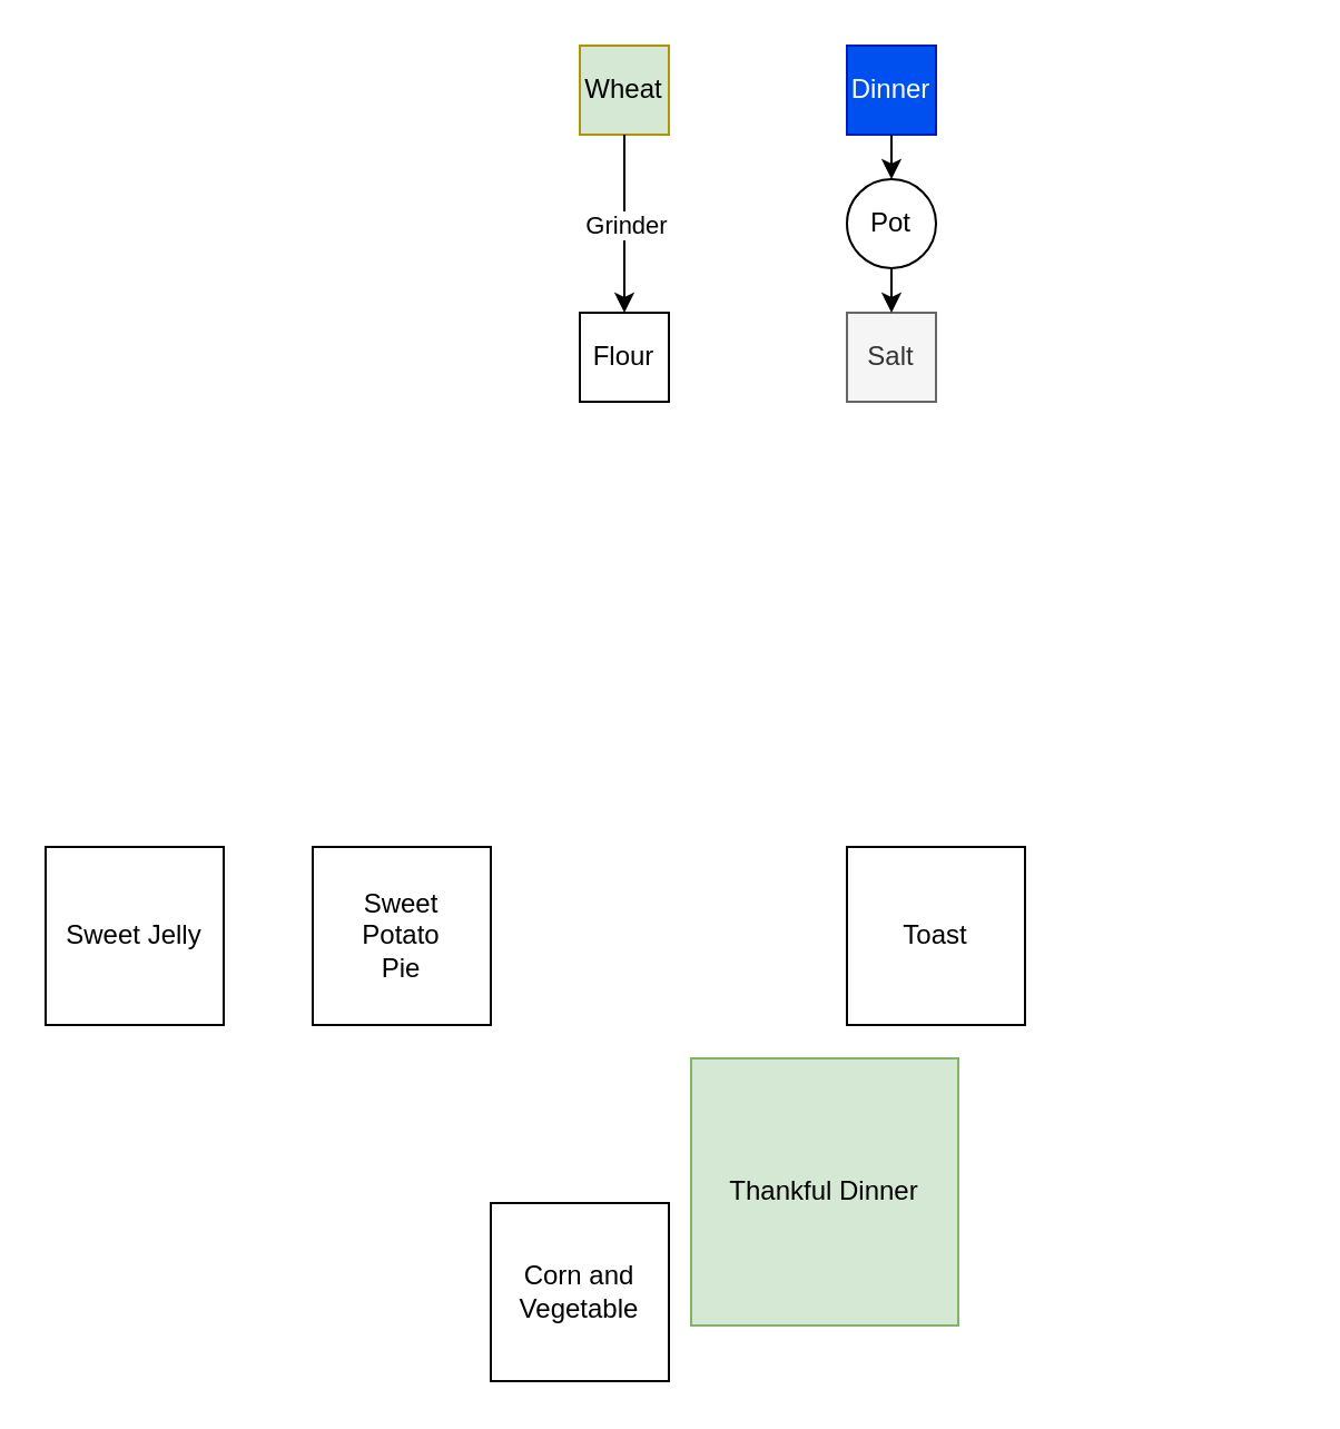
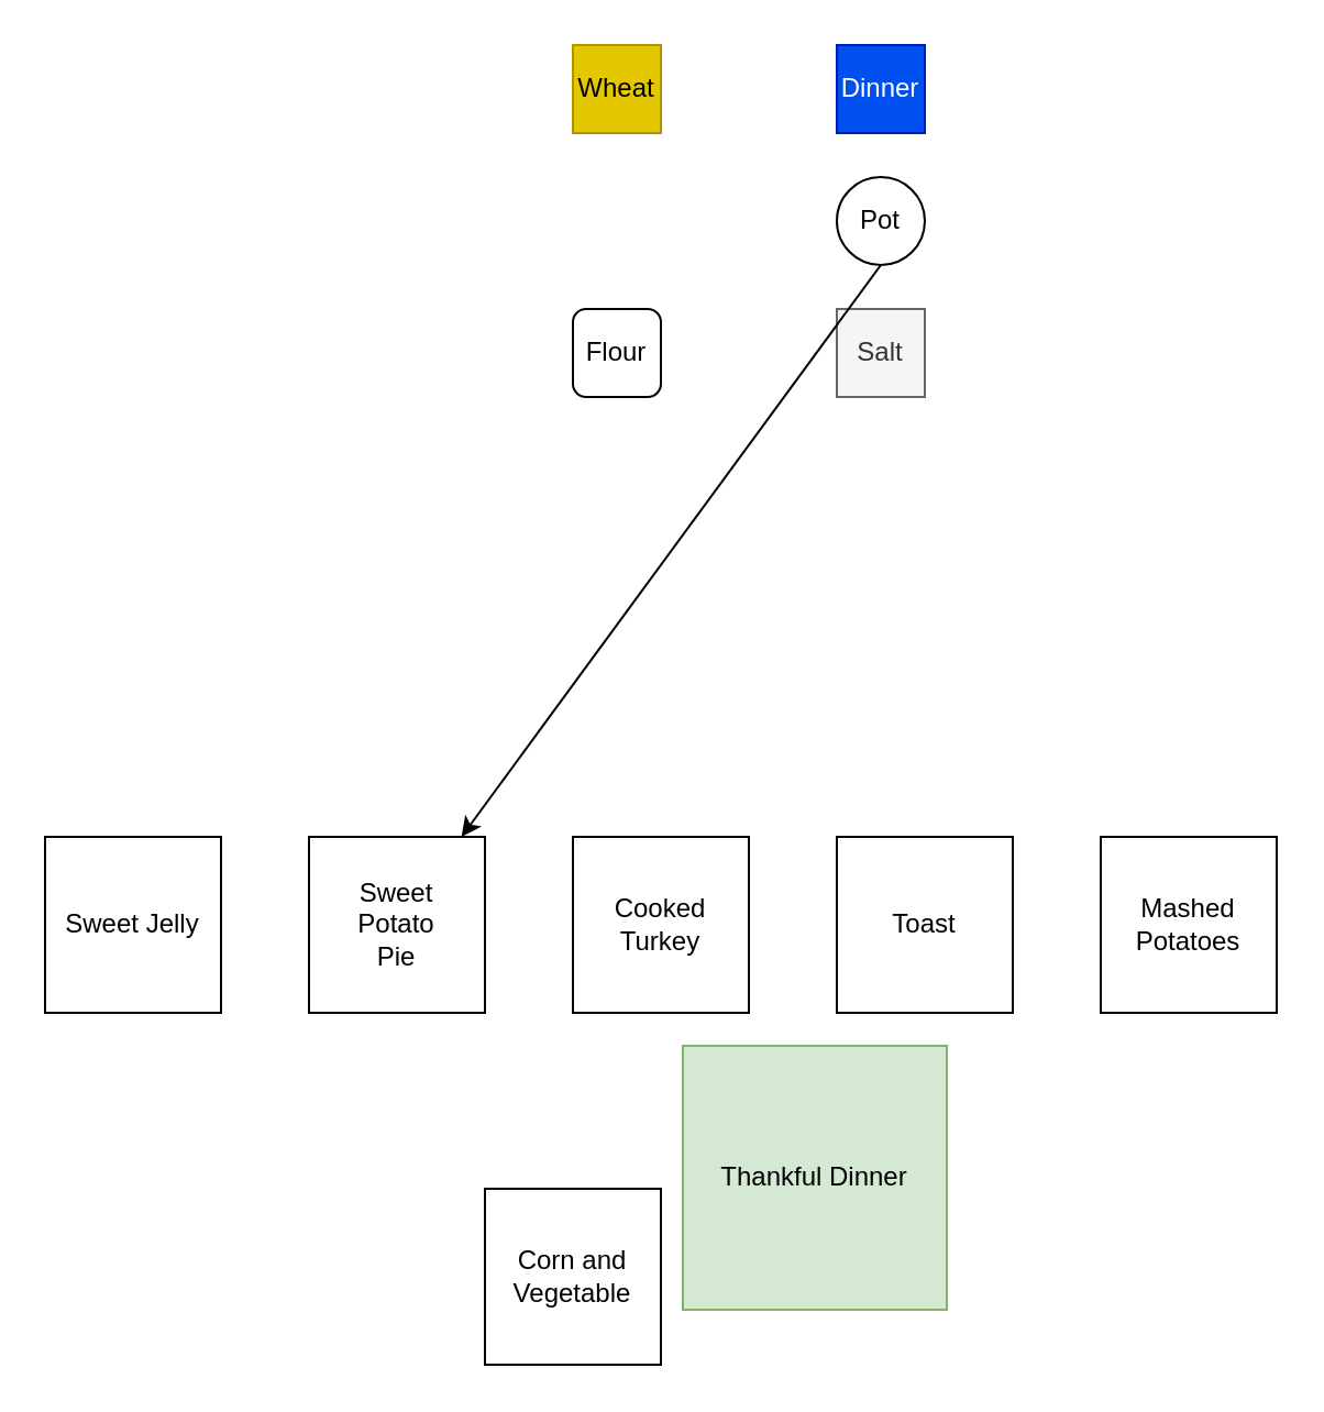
  <mxCell id="0" />
  <mxCell id="1" parent="0" />
- <mxCell id="2" value="Wheat" style="rounded=0;whiteSpace=wrap;html=1;fillColor=#d5e8d4;strokeColor=#B09500;" parent="1" vertex="1"><mxGeometry x="260" y="20" width="40" height="40" as="geometry" /></mxCell>
- <mxCell id="3" value="" style="endArrow=classic;html=1;fontColor=#000000;exitX=0.5;exitY=1;exitDx=0;exitDy=0;entryX=0.5;entryY=0;entryDx=0;entryDy=0;" parent="1" source="2" edge="1" target="7"><mxGeometry relative="1" as="geometry"><mxPoint x="300" y="110" as="sourcePoint" /><mxPoint x="280" y="100" as="targetPoint" /></mxGeometry></mxCell>
- <mxCell id="4" value="Grinder" style="edgeLabel;resizable=0;html=1;align=center;verticalAlign=middle;" parent="3" connectable="0" vertex="1"><mxGeometry relative="1" as="geometry" /></mxCell>
+ <mxCell id="2" value="Wheat" style="rounded=0;whiteSpace=wrap;html=1;fillColor=#e3c800;strokeColor=#B09500;" parent="1" vertex="1"><mxGeometry x="260" y="20" width="40" height="40" as="geometry" /></mxCell>
  <mxCell id="5" value="Dinner" style="rounded=0;whiteSpace=wrap;html=1;fontColor=#ffffff;fillColor=#0050ef;strokeColor=#001DBC;" parent="1" vertex="1"><mxGeometry x="380" y="20" width="40" height="40" as="geometry" /></mxCell>
  <mxCell id="6" value="Salt" style="rounded=0;whiteSpace=wrap;html=1;fillColor=#f5f5f5;strokeColor=#666666;fontColor=#333333;" parent="1" vertex="1"><mxGeometry x="380" y="140" width="40" height="40" as="geometry" /></mxCell>
- <mxCell id="7" value="Flour" style="rounded=0;whiteSpace=wrap;html=1;fontColor=#000000;" vertex="1" parent="1"><mxGeometry x="260" y="140" width="40" height="40" as="geometry" /></mxCell>
+ <mxCell id="7" value="Flour" style="whiteSpace=wrap;html=1;fontColor=#000000;rounded=1;" vertex="1" parent="1"><mxGeometry x="260" y="140" width="40" height="40" as="geometry" /></mxCell>
  <mxCell id="8" value="Pot" style="ellipse;whiteSpace=wrap;html=1;aspect=fixed;fontColor=#000000;" vertex="1" parent="1"><mxGeometry x="380" y="80" width="40" height="40" as="geometry" /></mxCell>
- <mxCell id="9" value="" style="endArrow=classic;html=1;fontColor=#000000;entryX=0.5;entryY=0;entryDx=0;entryDy=0;exitX=0.5;exitY=1;exitDx=0;exitDy=0;" edge="1" parent="1" source="5" target="8"><mxGeometry width="50" height="50" relative="1" as="geometry"><mxPoint x="370" y="140" as="sourcePoint" /><mxPoint x="420" y="90" as="targetPoint" /></mxGeometry></mxCell>
- <mxCell id="10" value="" style="endArrow=classic;html=1;fontColor=#000000;entryX=0.5;entryY=0;entryDx=0;entryDy=0;exitX=0.5;exitY=1;exitDx=0;exitDy=0;" edge="1" parent="1" source="8" target="6"><mxGeometry width="50" height="50" relative="1" as="geometry"><mxPoint x="340" y="230" as="sourcePoint" /><mxPoint x="390" y="180" as="targetPoint" /></mxGeometry></mxCell>
+ <mxCell id="10" value="" style="endArrow=classic;html=1;fontColor=#000000;exitX=0.5;exitY=1;exitDx=0;exitDy=0;" edge="1" parent="1" source="8" target="13"><mxGeometry width="50" height="50" relative="1" as="geometry"><mxPoint x="340" y="230" as="sourcePoint" /><mxPoint x="390" y="180" as="targetPoint" /></mxGeometry></mxCell>
  <mxCell id="11" value="Thankful Dinner" style="whiteSpace=wrap;html=1;aspect=fixed;fillColor=#d5e8d4;strokeColor=#82b366;" vertex="1" parent="1"><mxGeometry x="310" y="475" width="120" height="120" as="geometry" /></mxCell>
  <mxCell id="12" value="Sweet Jelly" style="whiteSpace=wrap;html=1;aspect=fixed;fontColor=#000000;" vertex="1" parent="1"><mxGeometry x="20" y="380" width="80" height="80" as="geometry" /></mxCell>
  <mxCell id="13" value="&lt;div&gt;Sweet &lt;br&gt;&lt;/div&gt;&lt;div&gt;Potato &lt;br&gt;&lt;/div&gt;&lt;div&gt;Pie&lt;/div&gt;" style="whiteSpace=wrap;html=1;aspect=fixed;fontColor=#000000;" vertex="1" parent="1"><mxGeometry x="140" y="380" width="80" height="80" as="geometry" /></mxCell>
+ <mxCell id="14" value="Cooked Turkey" style="whiteSpace=wrap;html=1;aspect=fixed;fontColor=#000000;" vertex="1" parent="1"><mxGeometry x="260" y="380" width="80" height="80" as="geometry" /></mxCell>
  <mxCell id="15" value="Toast" style="whiteSpace=wrap;html=1;aspect=fixed;fontColor=#000000;" vertex="1" parent="1"><mxGeometry x="380" y="380" width="80" height="80" as="geometry" /></mxCell>
+ <mxCell id="16" value="Mashed Potatoes" style="whiteSpace=wrap;html=1;aspect=fixed;fontColor=#000000;" vertex="1" parent="1"><mxGeometry x="500" y="380" width="80" height="80" as="geometry" /></mxCell>
  <mxCell id="17" value="&lt;div&gt;Corn and Vegetable&lt;br&gt;&lt;/div&gt;" style="whiteSpace=wrap;html=1;aspect=fixed;fontColor=#000000;" vertex="1" parent="1"><mxGeometry x="220" y="540" width="80" height="80" as="geometry" /></mxCell>
